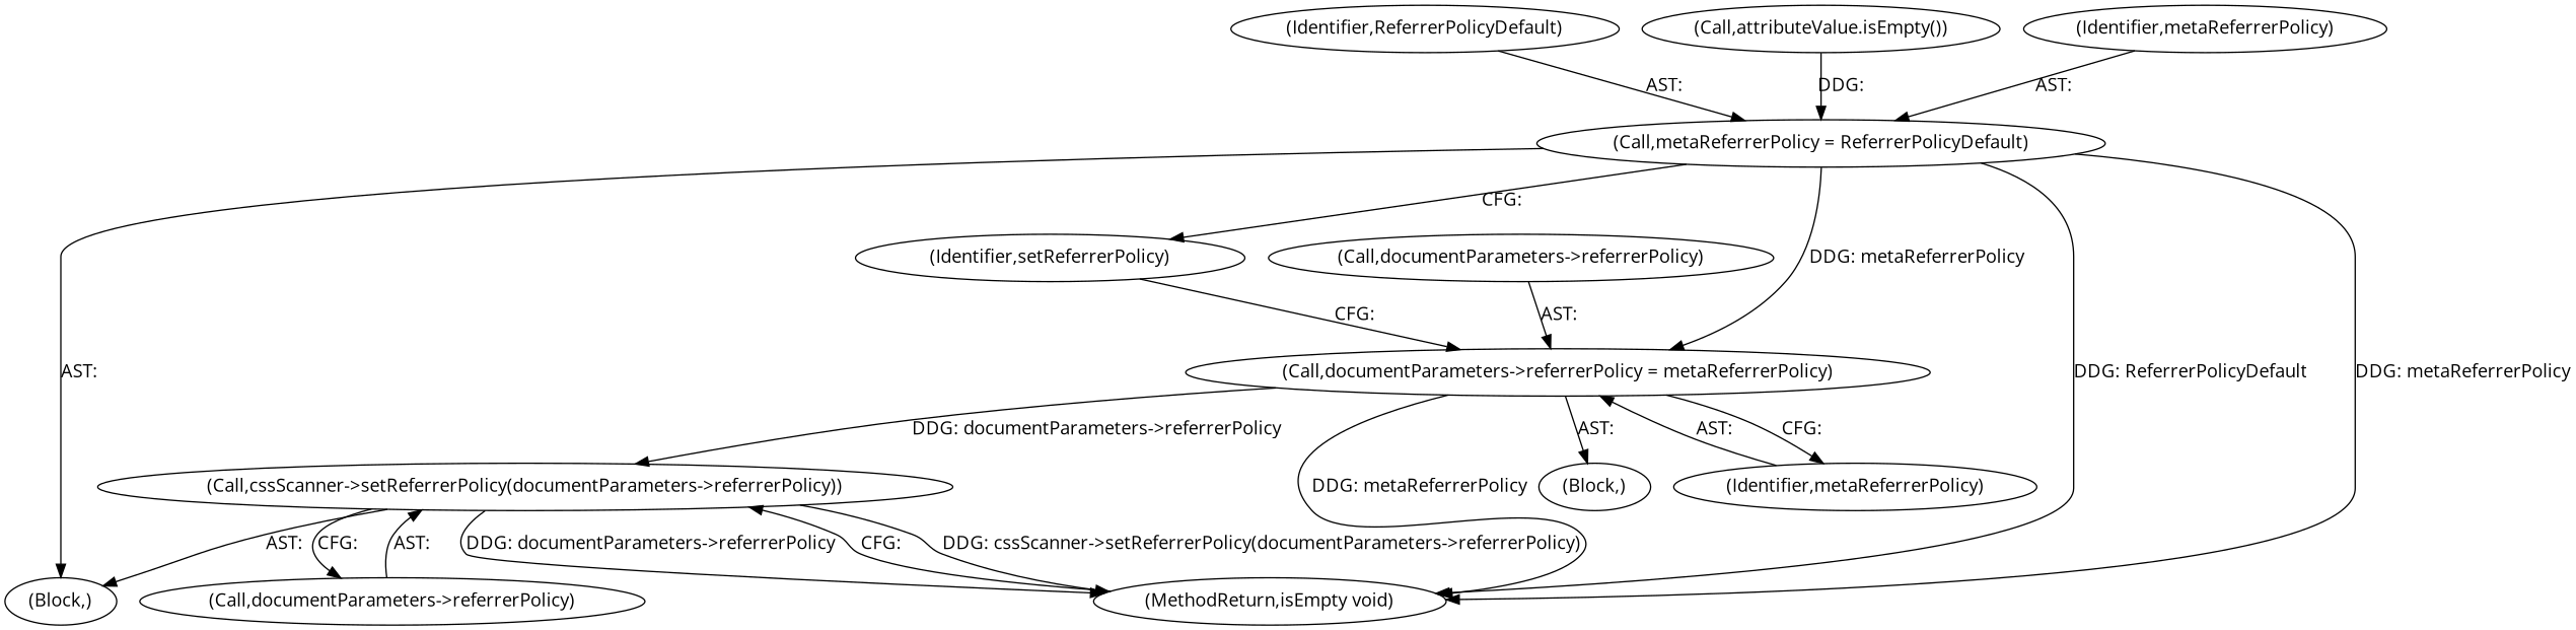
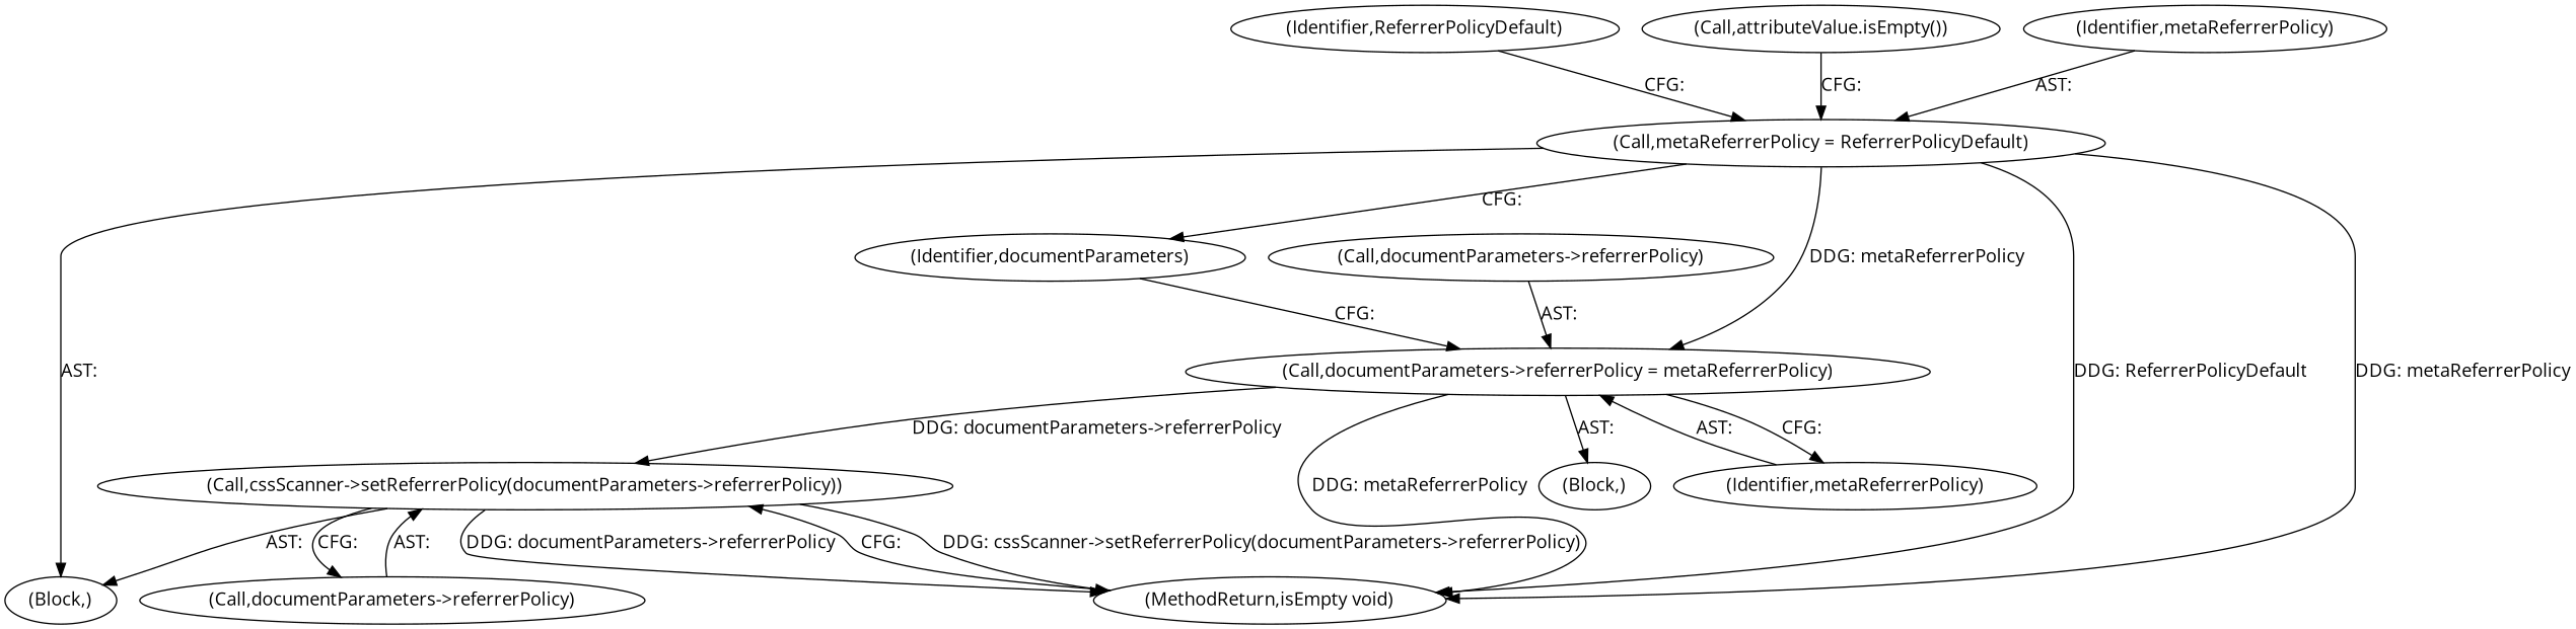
  digraph {
    fontname="Open Sans"
    node [fontname="Open Sans"]
    edge [fontname="Open Sans"]
    n1 [label="(Call,cssScanner->setReferrerPolicy(documentParameters->referrerPolicy))"]
    n2 [label="(Block,)"]
    n3 [label="(Call,documentParameters->referrerPolicy)"]
    n4 [label="(MethodReturn,isEmpty void)"]
    n5 [label="(Call,documentParameters->referrerPolicy = metaReferrerPolicy)"]
    n6 [label="(Identifier,metaReferrerPolicy)"]
    n7 [label="(Block,)"]
    n8 [label="(Call,metaReferrerPolicy = ReferrerPolicyDefault)"]
-   n9 [label="(Identifier,setReferrerPolicy)"]
+   n9 [label="(Identifier,documentParameters)"]
    n10 [label="(Identifier,ReferrerPolicyDefault)"]
    n11 [label="(Call,attributeValue.isEmpty())"]
    n12 [label="(Call,documentParameters->referrerPolicy)"]
    n13 [label="(Identifier,metaReferrerPolicy)"]
    n1 -> n2 [label="AST: "]
    n1 -> n3 [label="CFG: "]
    n1 -> n4 [label="DDG: cssScanner->setReferrerPolicy(documentParameters->referrerPolicy)"]
    n1 -> n4 [label="DDG: documentParameters->referrerPolicy"]
    n3 -> n1 [label="AST: "]
    n4 -> n1 [label="CFG: "]
    n5 -> n1 [label="DDG: documentParameters->referrerPolicy"]
    n5 -> n4 [label="DDG: metaReferrerPolicy"]
    n5 -> n6 [label="CFG: "]
    n5 -> n7 [label="AST: "]
    n6 -> n5 [label="AST: "]
    n8 -> n2 [label="AST: "]
    n8 -> n4 [label="DDG: ReferrerPolicyDefault"]
    n8 -> n4 [label="DDG: metaReferrerPolicy"]
    n8 -> n5 [label="DDG: metaReferrerPolicy"]
    n8 -> n9 [label="CFG: "]
    n9 -> n5 [label="CFG: "]
-   n10 -> n8 [label="AST: "]
-   n11 -> n8 [label="DDG: "]
+   n10 -> n8 [label="CFG: "]
+   n11 -> n8 [label="CFG: "]
    n12 -> n5 [label="AST: "]
    n13 -> n8 [label="AST: "]
  }
